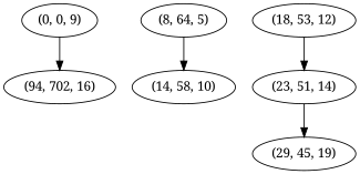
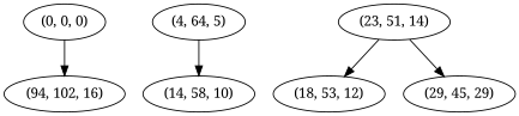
  digraph {
    fontname="Noto Serif"
    node [fontname="Noto Serif"]
    edge [fontname="Noto Serif"]
-   "(0, 0, 0)" [label="(0, 0, 9)"]
-   "(94, 102, 16)" [label="(94, 702, 16)"]
-   "(8, 64, 5)"
+   "(0, 0, 0)"
+   "(94, 102, 16)"
+   "(8, 64, 5)" [label="(4, 64, 5)"]
    "(14, 58, 10)"
    "(18, 53, 12)"
    "(23, 51, 14)"
-   "(29, 45, 19)"
+   "(29, 45, 19)" [label="(29, 45, 29)"]
    "(0, 0, 0)" -> "(94, 102, 16)"
    "(8, 64, 5)" -> "(14, 58, 10)"
-   "(18, 53, 12)" -> "(23, 51, 14)"
+   "(23, 51, 14)" -> "(18, 53, 12)"
    "(23, 51, 14)" -> "(29, 45, 19)"
  }
